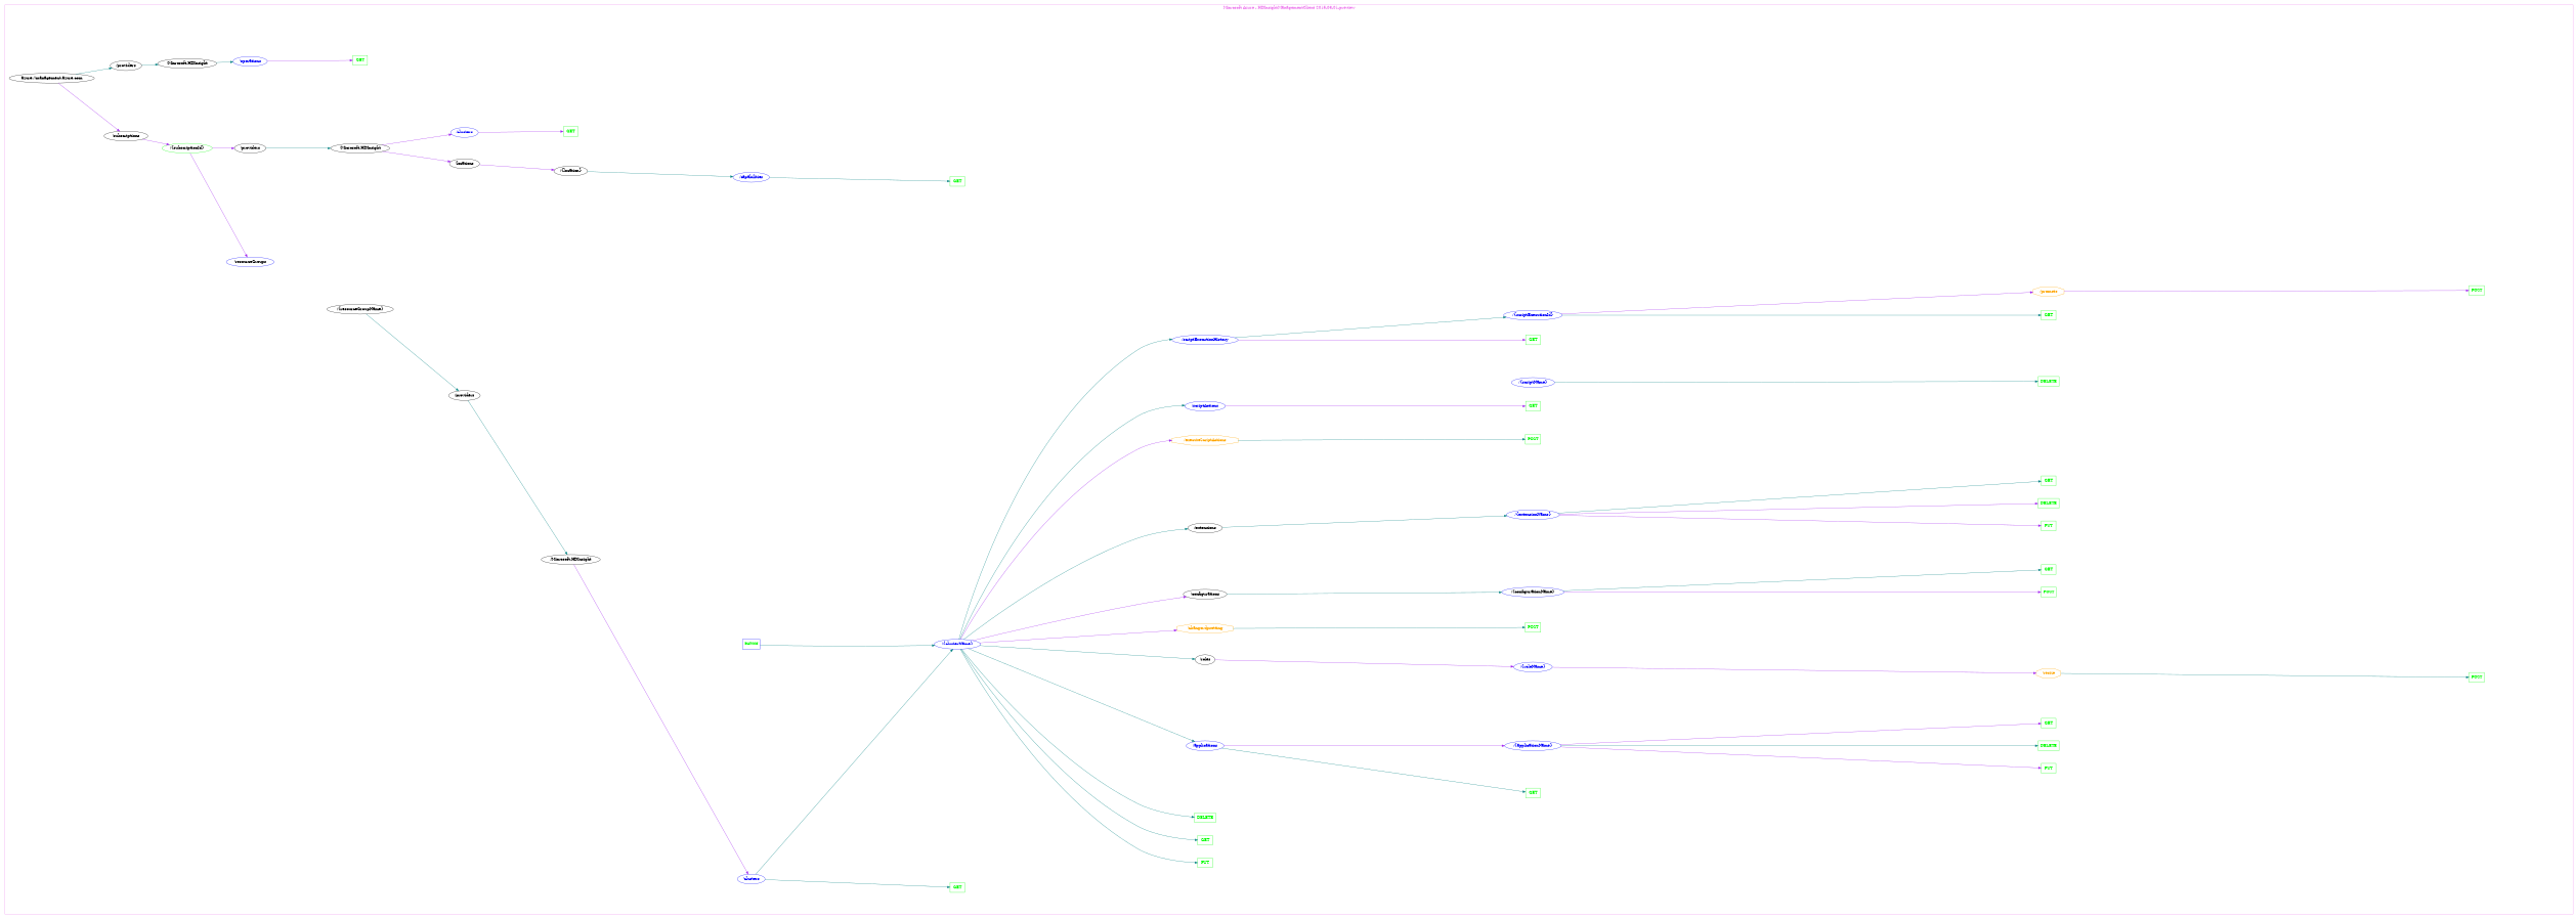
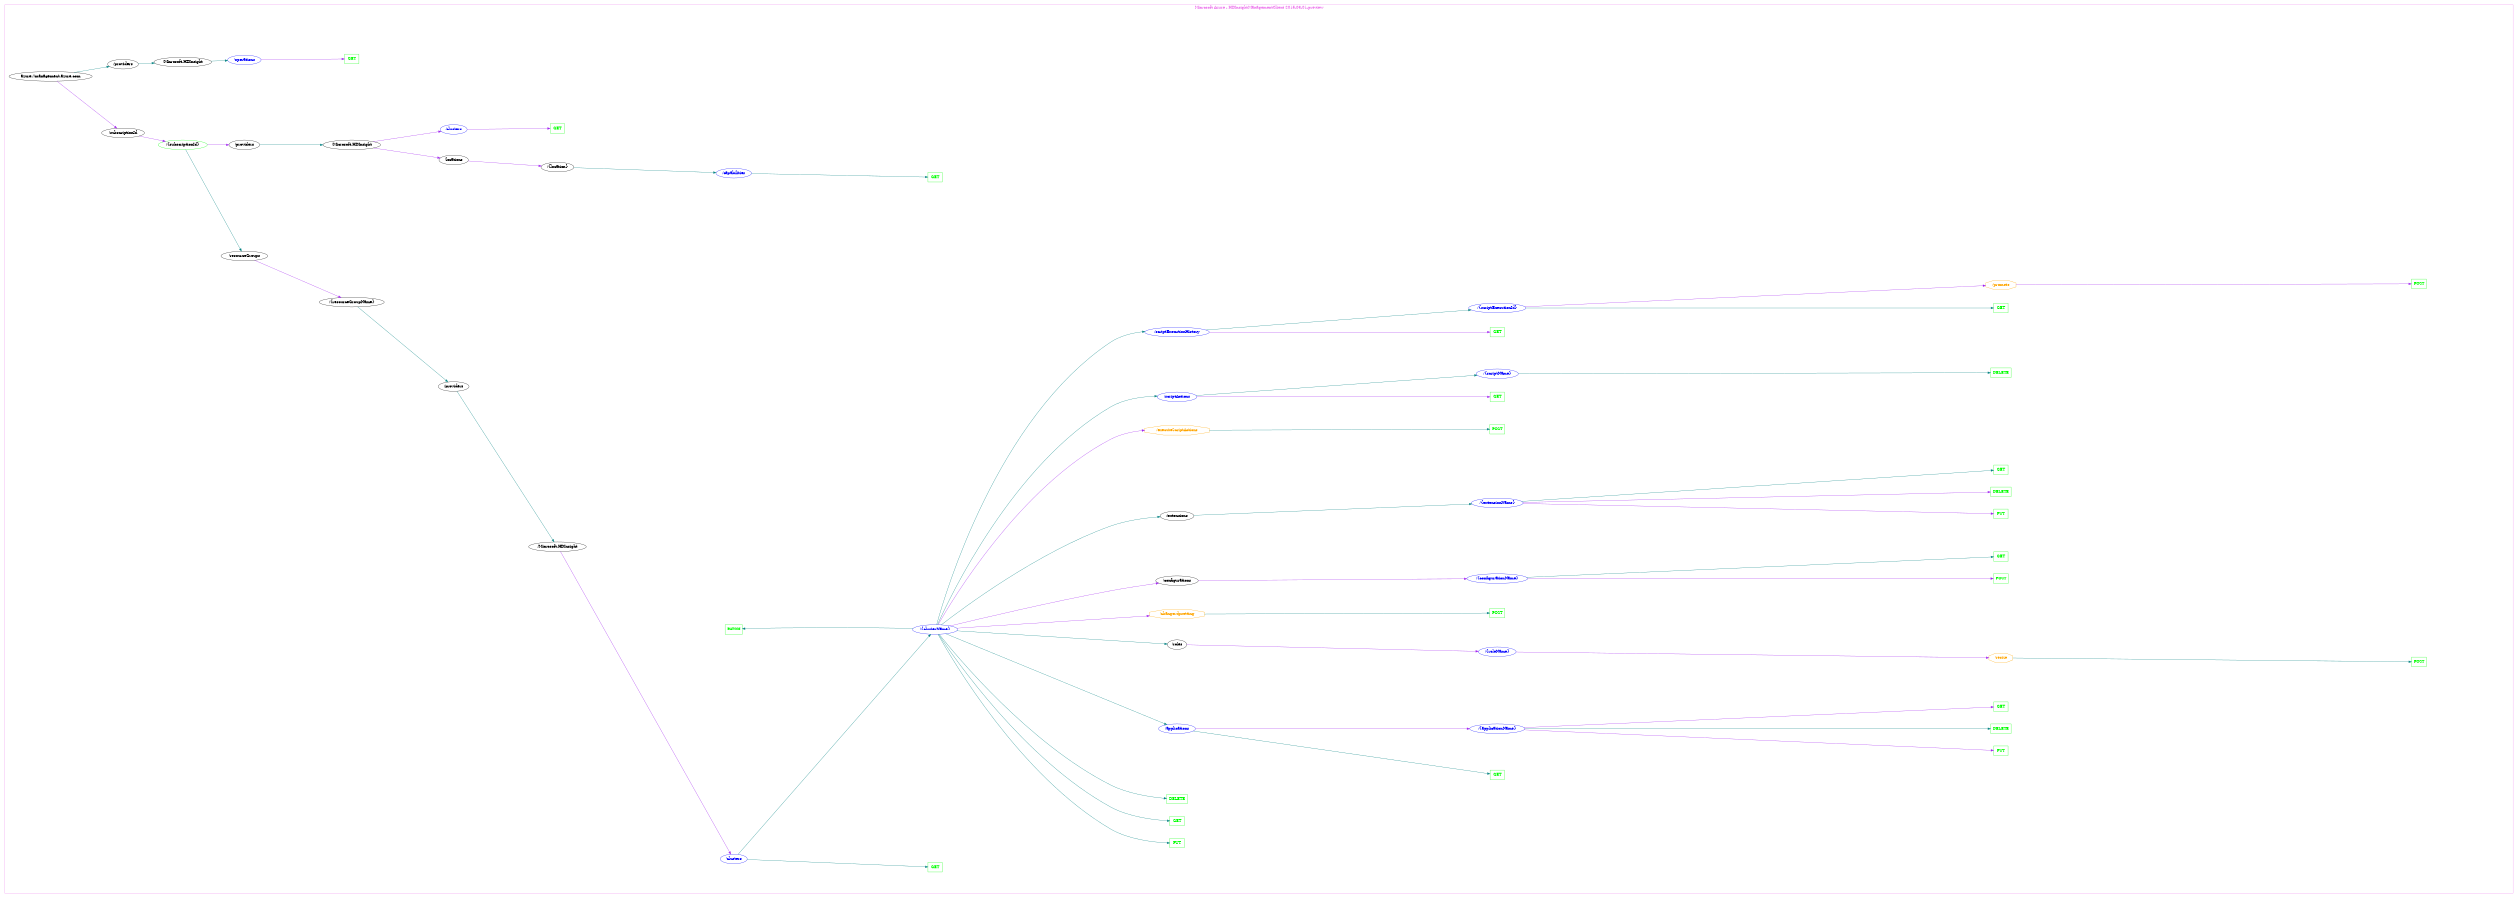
  digraph {
    rankdir=LR
    node [color=green fontcolor=green shape=ellipse]
    edge [color=teal fontcolor=green]
    n1 [label=GET shape=box]
    n2 [label=PUT shape=box]
    n3 [label=GET shape=box]
    n4 [label=DELETE shape=box]
-   n5 [color=blue label=PATCH shape=box]
+   n5 [label=PATCH shape=box]
    n6 [label=GET shape=box]
    n7 [label=PUT shape=box]
    n8 [label=DELETE shape=box]
    n9 [label=GET shape=box]
    n10 [color=blue fontcolor=blue label="/{applicationName}"]
    n11 [color=blue fontcolor=blue label="/applications"]
    n12 [label=POST shape=box]
    n13 [color=orange fontcolor=orange label="/resize" shape=octagon]
    n14 [color=blue fontcolor=blue label="/{roleName}"]
    n15 [color=black fontcolor=black label="/roles"]
    n16 [label=POST shape=box]
    n17 [color=orange fontcolor=orange label="/changerdpsetting" shape=octagon]
    n18 [label=POST shape=box]
    n19 [label=GET shape=box]
-   n20 [color=blue fontcolor=black label="/{configurationName}"]
+   n20 [color=blue fontcolor=blue label="/{configurationName}"]
    n21 [color=black fontcolor=black label="/configurations"]
    n22 [label=PUT shape=box]
    n23 [label=DELETE shape=box]
    n24 [label=GET shape=box]
    n25 [color=blue fontcolor=blue label="/{extensionName}"]
    n26 [color=black fontcolor=black label="/extensions"]
    n27 [label=POST shape=box]
    n28 [color=orange fontcolor=orange label="/executeScriptActions" shape=octagon]
    n29 [label=GET shape=box]
    n30 [label=DELETE shape=box]
    n31 [color=blue fontcolor=blue label="/{scriptName}"]
    n32 [color=blue fontcolor=blue label="/scriptActions"]
    n33 [label=GET shape=box]
    n34 [label=GET shape=box]
    n35 [label=POST shape=box]
    n36 [color=orange fontcolor=orange label="/promote" shape=octagon]
    n37 [color=blue fontcolor=blue label="/{scriptExecutionId}"]
    n38 [color=blue fontcolor=blue label="/scriptExecutionHistory"]
    n39 [color=blue fontcolor=blue label="/{clusterName}"]
    n40 [color=blue fontcolor=blue label="/clusters"]
    n41 [color=black fontcolor=black label="/Microsoft.HDInsight"]
    n42 [color=black fontcolor=black label="/providers"]
    n43 [color=black fontcolor=black label="/{resourceGroupName}"]
-   n44 [color=blue fontcolor=black label="/resourceGroups"]
+   n44 [color=black fontcolor=black label="/resourceGroups"]
    n45 [label=GET shape=box]
    n46 [color=blue fontcolor=blue label="/capabilities"]
    n47 [color=black fontcolor=black label="/{location}"]
    n48 [color=black fontcolor=black label="/locations"]
    n49 [label=GET shape=box]
    n50 [color=blue fontcolor=blue label="/clusters"]
    n51 [color=black fontcolor=black label="/Microsoft.HDInsight"]
    n52 [color=black fontcolor=black label="/providers"]
    n53 [fontcolor=black label="/{subscriptionId}"]
-   n54 [color=black fontcolor=black label="/subscriptions"]
+   n54 [color=black fontcolor=black label="/subscriptionId"]
    n55 [label=GET shape=box]
    n56 [color=blue fontcolor=blue label="/operations"]
    n57 [color=black fontcolor=black label="/Microsoft.HDInsight"]
    n58 [color=black fontcolor=black label="/providers"]
    n59 [color=black fontcolor=black label="azure://management.azure.com"]
    subgraph cluster_1 {
      color=violet
      fontcolor=violet
      label="Microsoft Azure - HDInsightManagementClient 2015-03-01-preview"
      subgraph cluster_2 {
        color=white
        fontcolor=white
        label="Microsoft Azure - HDInsightManagementClient 2015-03-01-preview"
        n59
        subgraph cluster_3 {
          color=white
          fontcolor=white
          label="Microsoft Azure - HDInsightManagementClient 2015-03-01-preview"
          n54
          subgraph cluster_4 {
            color=white
            fontcolor=white
            label="Microsoft Azure - HDInsightManagementClient 2015-03-01-preview"
            n53
            subgraph cluster_5 {
              color=white
              fontcolor=white
              label="Microsoft Azure - HDInsightManagementClient 2015-03-01-preview"
              n44
              subgraph cluster_6 {
                color=white
                fontcolor=white
                label="Microsoft Azure - HDInsightManagementClient 2015-03-01-preview"
                n43
                subgraph cluster_7 {
                  color=white
                  fontcolor=white
                  label="Microsoft Azure - HDInsightManagementClient 2015-03-01-preview"
                  n42
                  subgraph cluster_8 {
                    color=white
                    fontcolor=white
                    label="Microsoft Azure - HDInsightManagementClient 2015-03-01-preview"
                    n41
                    subgraph cluster_9 {
                      color=white
                      fontcolor=white
                      label="Microsoft Azure - HDInsightManagementClient 2015-03-01-preview"
                      n40
                      subgraph cluster_10 {
                        color=white
                        fontcolor=white
                        label="Microsoft Azure - HDInsightManagementClient 2015-03-01-preview"
                        n1
                      }
                      subgraph cluster_11 {
                        color=white
                        fontcolor=white
                        label="Microsoft Azure - HDInsightManagementClient 2015-03-01-preview"
                        n39
                        subgraph cluster_12 {
                          color=white
                          fontcolor=white
                          label="Microsoft Azure - HDInsightManagementClient 2015-03-01-preview"
                          n2
                        }
                        subgraph cluster_13 {
                          color=white
                          fontcolor=white
                          label="Microsoft Azure - HDInsightManagementClient 2015-03-01-preview"
                          n3
                        }
                        subgraph cluster_14 {
                          color=white
                          fontcolor=white
                          label="Microsoft Azure - HDInsightManagementClient 2015-03-01-preview"
                          n4
                        }
                        subgraph cluster_15 {
                          color=white
                          fontcolor=white
                          label="Microsoft Azure - HDInsightManagementClient 2015-03-01-preview"
                          n5
                        }
                        subgraph cluster_16 {
                          color=white
                          fontcolor=white
                          label="Microsoft Azure - HDInsightManagementClient 2015-03-01-preview"
                          n11
                          subgraph cluster_17 {
                            color=white
                            fontcolor=white
                            label="Microsoft Azure - HDInsightManagementClient 2015-03-01-preview"
                            n6
                          }
                          subgraph cluster_18 {
                            color=white
                            fontcolor=white
                            label="Microsoft Azure - HDInsightManagementClient 2015-03-01-preview"
                            n10
                            subgraph cluster_19 {
                              color=white
                              fontcolor=white
                              label="Microsoft Azure - HDInsightManagementClient 2015-03-01-preview"
                              n7
                            }
                            subgraph cluster_20 {
                              color=white
                              fontcolor=white
                              label="Microsoft Azure - HDInsightManagementClient 2015-03-01-preview"
                              n8
                            }
                            subgraph cluster_21 {
                              color=white
                              fontcolor=white
                              label="Microsoft Azure - HDInsightManagementClient 2015-03-01-preview"
                              n9
                            }
                          }
                        }
                        subgraph cluster_22 {
                          color=white
                          fontcolor=white
                          label="Microsoft Azure - HDInsightManagementClient 2015-03-01-preview"
                          n15
                          subgraph cluster_23 {
                            color=white
                            fontcolor=white
                            label="Microsoft Azure - HDInsightManagementClient 2015-03-01-preview"
                            n14
                            subgraph cluster_24 {
                              color=white
                              fontcolor=white
                              label="Microsoft Azure - HDInsightManagementClient 2015-03-01-preview"
                              n13
                              subgraph cluster_25 {
                                color=white
                                fontcolor=white
                                label="Microsoft Azure - HDInsightManagementClient 2015-03-01-preview"
                                n12
                              }
                            }
                          }
                        }
                        subgraph cluster_26 {
                          color=white
                          fontcolor=white
                          label="Microsoft Azure - HDInsightManagementClient 2015-03-01-preview"
                          n17
                          subgraph cluster_27 {
                            color=white
                            fontcolor=white
                            label="Microsoft Azure - HDInsightManagementClient 2015-03-01-preview"
                            n16
                          }
                        }
                        subgraph cluster_28 {
                          color=white
                          fontcolor=white
                          label="Microsoft Azure - HDInsightManagementClient 2015-03-01-preview"
                          n21
                          subgraph cluster_29 {
                            color=white
                            fontcolor=white
                            label="Microsoft Azure - HDInsightManagementClient 2015-03-01-preview"
                            n20
                            subgraph cluster_30 {
                              color=white
                              fontcolor=white
                              label="Microsoft Azure - HDInsightManagementClient 2015-03-01-preview"
                              n18
                            }
                            subgraph cluster_31 {
                              color=white
                              fontcolor=white
                              label="Microsoft Azure - HDInsightManagementClient 2015-03-01-preview"
                              n19
                            }
                          }
                        }
                        subgraph cluster_32 {
                          color=white
                          fontcolor=white
                          label="Microsoft Azure - HDInsightManagementClient 2015-03-01-preview"
                          n26
                          subgraph cluster_33 {
                            color=white
                            fontcolor=white
                            label="Microsoft Azure - HDInsightManagementClient 2015-03-01-preview"
                            n25
                            subgraph cluster_34 {
                              color=white
                              fontcolor=white
                              label="Microsoft Azure - HDInsightManagementClient 2015-03-01-preview"
                              n22
                            }
                            subgraph cluster_35 {
                              color=white
                              fontcolor=white
                              label="Microsoft Azure - HDInsightManagementClient 2015-03-01-preview"
                              n23
                            }
                            subgraph cluster_36 {
                              color=white
                              fontcolor=white
                              label="Microsoft Azure - HDInsightManagementClient 2015-03-01-preview"
                              n24
                            }
                          }
                        }
                        subgraph cluster_37 {
                          color=white
                          fontcolor=white
                          label="Microsoft Azure - HDInsightManagementClient 2015-03-01-preview"
                          n28
                          subgraph cluster_38 {
                            color=white
                            fontcolor=white
                            label="Microsoft Azure - HDInsightManagementClient 2015-03-01-preview"
                            n27
                          }
                        }
                        subgraph cluster_39 {
                          color=white
                          fontcolor=white
                          label="Microsoft Azure - HDInsightManagementClient 2015-03-01-preview"
                          n32
                          subgraph cluster_40 {
                            color=white
                            fontcolor=white
                            label="Microsoft Azure - HDInsightManagementClient 2015-03-01-preview"
                            n29
                          }
                          subgraph cluster_41 {
                            color=white
                            fontcolor=white
                            label="Microsoft Azure - HDInsightManagementClient 2015-03-01-preview"
                            n31
                            subgraph cluster_42 {
                              color=white
                              fontcolor=white
                              label="Microsoft Azure - HDInsightManagementClient 2015-03-01-preview"
                              n30
                            }
                          }
                        }
                        subgraph cluster_43 {
                          color=white
                          fontcolor=white
                          label="Microsoft Azure - HDInsightManagementClient 2015-03-01-preview"
                          n38
                          subgraph cluster_44 {
                            color=white
                            fontcolor=white
                            label="Microsoft Azure - HDInsightManagementClient 2015-03-01-preview"
                            n33
                          }
                          subgraph cluster_45 {
                            color=white
                            fontcolor=white
                            label="Microsoft Azure - HDInsightManagementClient 2015-03-01-preview"
                            n37
                            subgraph cluster_46 {
                              color=white
                              fontcolor=white
                              label="Microsoft Azure - HDInsightManagementClient 2015-03-01-preview"
                              n34
                            }
                            subgraph cluster_47 {
                              color=white
                              fontcolor=white
                              label="Microsoft Azure - HDInsightManagementClient 2015-03-01-preview"
                              n36
                              subgraph cluster_48 {
                                color=white
                                fontcolor=white
                                label="Microsoft Azure - HDInsightManagementClient 2015-03-01-preview"
                                n35
                              }
                            }
                          }
                        }
                      }
                    }
                  }
                }
              }
            }
            subgraph cluster_49 {
              color=white
              fontcolor=white
              label="Microsoft Azure - HDInsightManagementClient 2015-03-01-preview"
              n52
              subgraph cluster_50 {
                color=white
                fontcolor=white
                label="Microsoft Azure - HDInsightManagementClient 2015-03-01-preview"
                n51
                subgraph cluster_51 {
                  color=white
                  fontcolor=white
                  label="Microsoft Azure - HDInsightManagementClient 2015-03-01-preview"
                  n48
                  subgraph cluster_52 {
                    color=white
                    fontcolor=white
                    label="Microsoft Azure - HDInsightManagementClient 2015-03-01-preview"
                    n47
                    subgraph cluster_53 {
                      color=white
                      fontcolor=white
                      label="Microsoft Azure - HDInsightManagementClient 2015-03-01-preview"
                      n46
                      subgraph cluster_54 {
                        color=white
                        fontcolor=white
                        label="Microsoft Azure - HDInsightManagementClient 2015-03-01-preview"
                        n45
                      }
                    }
                  }
                }
                subgraph cluster_55 {
                  color=white
                  fontcolor=white
                  label="Microsoft Azure - HDInsightManagementClient 2015-03-01-preview"
                  n50
                  subgraph cluster_56 {
                    color=white
                    fontcolor=white
                    label="Microsoft Azure - HDInsightManagementClient 2015-03-01-preview"
                    n49
                  }
                }
              }
            }
          }
        }
        subgraph cluster_57 {
          color=white
          fontcolor=white
          label="Microsoft Azure - HDInsightManagementClient 2015-03-01-preview"
          n58
          subgraph cluster_58 {
            color=white
            fontcolor=white
            label="Microsoft Azure - HDInsightManagementClient 2015-03-01-preview"
            n57
            subgraph cluster_59 {
              color=white
              fontcolor=white
              label="Microsoft Azure - HDInsightManagementClient 2015-03-01-preview"
              n56
              subgraph cluster_60 {
                color=white
                fontcolor=white
                label="Microsoft Azure - HDInsightManagementClient 2015-03-01-preview"
                n55
              }
            }
          }
        }
      }
    }
    n10 -> n7 [color=purple]
    n10 -> n8
    n10 -> n9 [color=purple]
    n11 -> n6
    n11 -> n10 [color=purple fontcolor=blue]
    n13 -> n12
    n14 -> n13 [color=purple fontcolor=orange]
    n15 -> n14 [color=purple fontcolor=blue]
    n17 -> n16
    n20 -> n18 [color=purple]
    n20 -> n19
-   n21 -> n20 [fontcolor=blue]
+   n21 -> n20 [color=purple fontcolor=blue]
    n25 -> n22 [color=purple]
    n25 -> n23 [color=purple]
    n25 -> n24
    n26 -> n25 [fontcolor=blue]
    n28 -> n27
    n31 -> n30
    n32 -> n29 [color=purple]
+   n32 -> n31 [fontcolor=blue]
    n36 -> n35 [color=purple]
    n37 -> n34
    n37 -> n36 [color=purple fontcolor=orange]
    n38 -> n33 [color=purple]
    n38 -> n37 [fontcolor=blue]
    n39 -> n2
    n39 -> n3
    n39 -> n4
-   n5 -> n39
+   n39 -> n5
    n39 -> n11 [fontcolor=blue]
    n39 -> n15 [fontcolor=black]
    n39 -> n17 [color=purple fontcolor=orange]
    n39 -> n21 [color=purple fontcolor=black]
    n39 -> n26 [fontcolor=black]
    n39 -> n28 [color=purple fontcolor=orange]
    n39 -> n32 [fontcolor=blue]
    n39 -> n38 [fontcolor=blue]
    n40 -> n1
    n40 -> n39 [fontcolor=blue]
    n41 -> n40 [color=purple fontcolor=blue]
    n42 -> n41 [fontcolor=black]
    n43 -> n42 [fontcolor=black]
+   n44 -> n43 [color=purple fontcolor=black]
    n46 -> n45
    n47 -> n46 [fontcolor=blue]
    n48 -> n47 [color=purple fontcolor=black]
    n50 -> n49 [color=purple]
    n51 -> n48 [color=purple fontcolor=black]
    n51 -> n50 [color=purple fontcolor=blue]
    n52 -> n51 [fontcolor=black]
-   n53 -> n44 [color=purple fontcolor=black]
+   n53 -> n44 [fontcolor=black]
    n53 -> n52 [color=purple fontcolor=black]
    n54 -> n53 [color=purple fontcolor=black]
    n56 -> n55 [color=purple]
    n57 -> n56 [fontcolor=blue]
    n58 -> n57 [fontcolor=black]
    n59 -> n54 [color=purple fontcolor=black]
    n59 -> n58 [fontcolor=black]
  }
